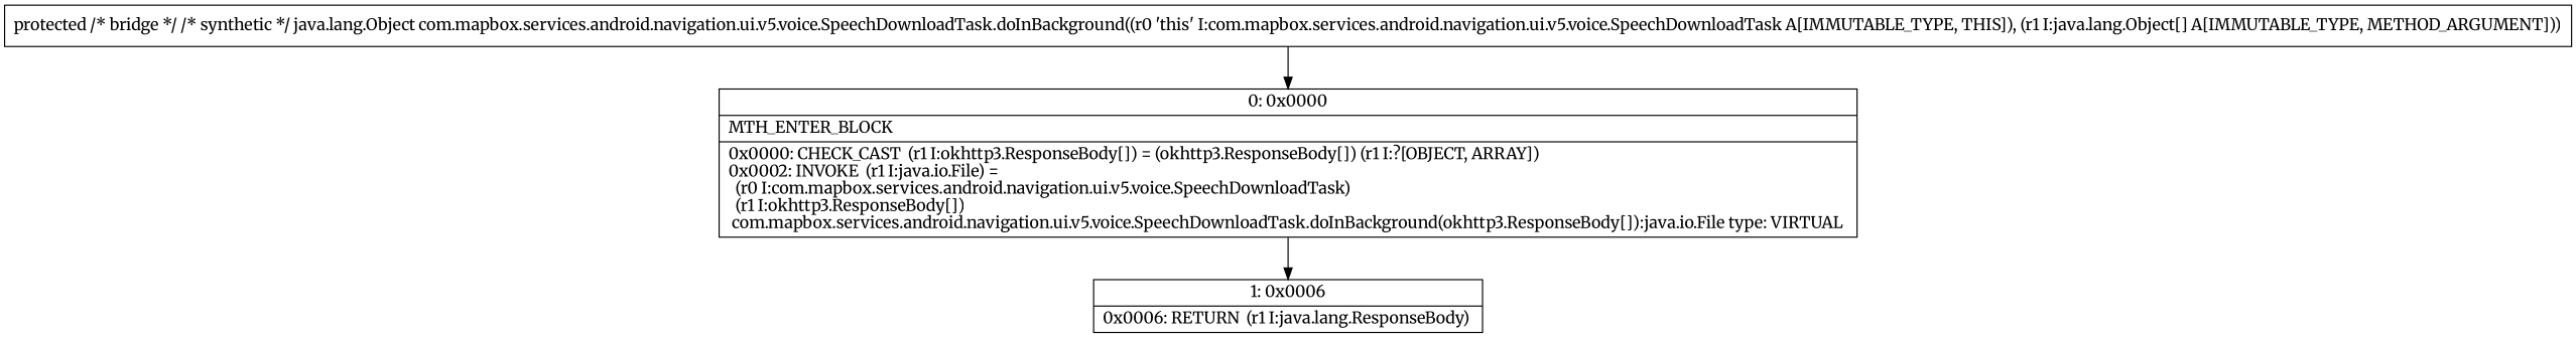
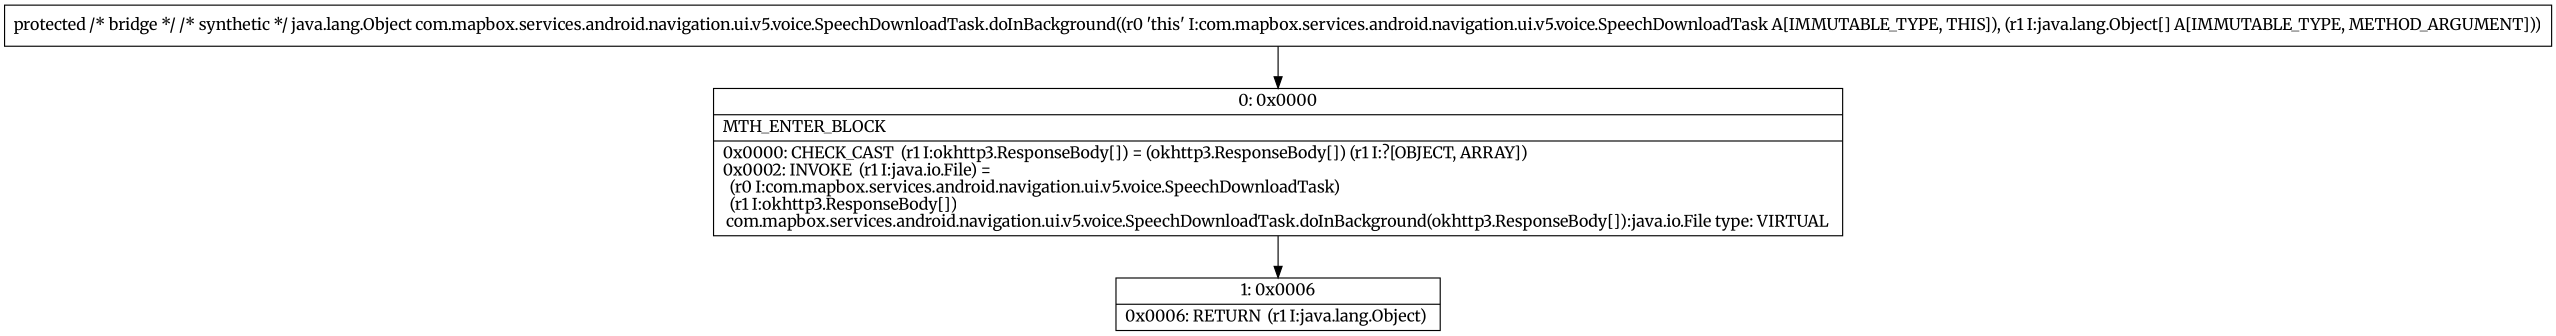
  digraph {
    fontname=Merriweather
    node [shape=record fontname=Merriweather]
    edge [fontname=Merriweather]
    n1 [label="{0\:\ 0x0000|MTH_ENTER_BLOCK\l|0x0000: CHECK_CAST  (r1 I:okhttp3.ResponseBody[]) = (okhttp3.ResponseBody[]) (r1 I:?[OBJECT, ARRAY]) \l0x0002: INVOKE  (r1 I:java.io.File) = \l  (r0 I:com.mapbox.services.android.navigation.ui.v5.voice.SpeechDownloadTask)\l  (r1 I:okhttp3.ResponseBody[])\l com.mapbox.services.android.navigation.ui.v5.voice.SpeechDownloadTask.doInBackground(okhttp3.ResponseBody[]):java.io.File type: VIRTUAL \l}"]
-   n2 [label="{1\:\ 0x0006|0x0006: RETURN  (r1 I:java.lang.ResponseBody) \l}"]
+   n2 [label="{1\:\ 0x0006|0x0006: RETURN  (r1 I:java.lang.Object) \l}"]
    n3 [label="{protected \/* bridge *\/ \/* synthetic *\/ java.lang.Object com.mapbox.services.android.navigation.ui.v5.voice.SpeechDownloadTask.doInBackground((r0 'this' I:com.mapbox.services.android.navigation.ui.v5.voice.SpeechDownloadTask A[IMMUTABLE_TYPE, THIS]), (r1 I:java.lang.Object[] A[IMMUTABLE_TYPE, METHOD_ARGUMENT])) }"]
    n1 -> n2
    n3 -> n1
  }
